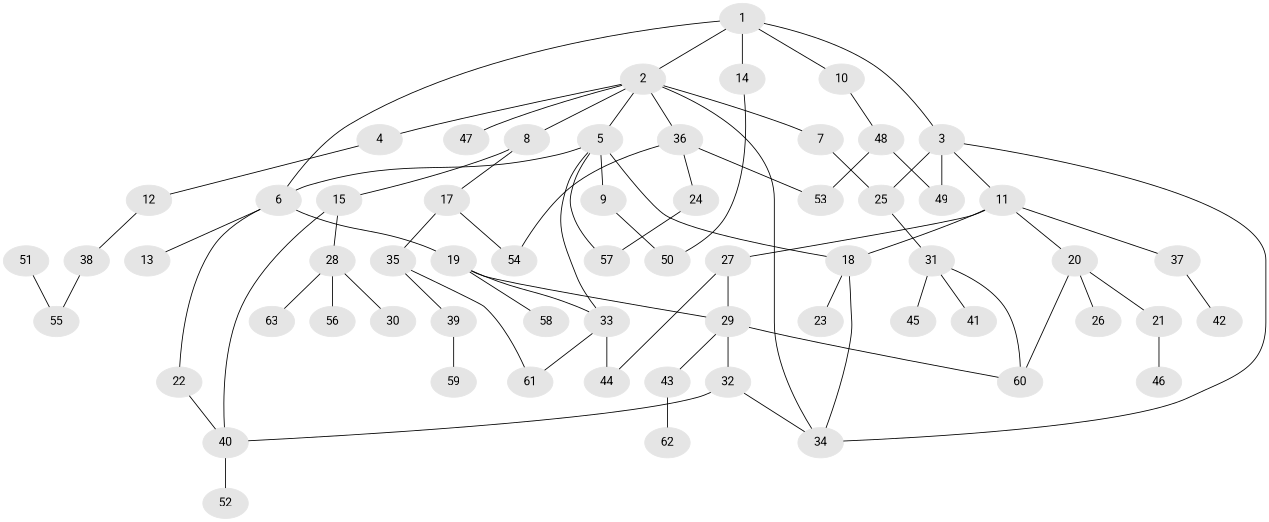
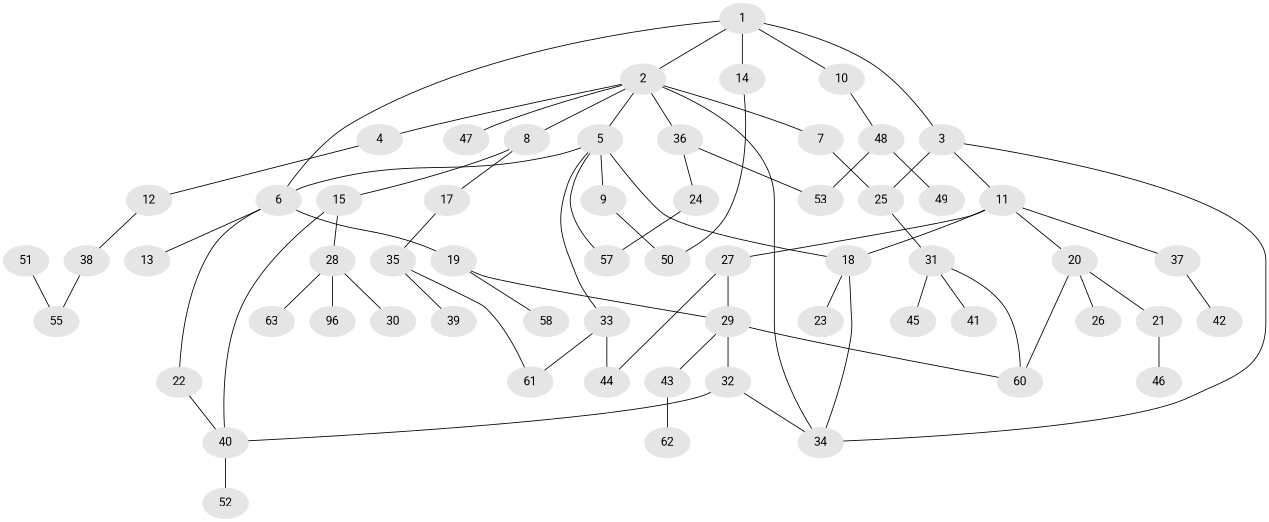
  graph {
    fontname=Roboto
    node [color=gray90 fontname=Roboto style=filled]
    edge [fontname=Roboto]
    1
    2
    3
    6
    10
    14
    4
    5
    7
    8
    34
    36
    47
    11
    25
    49
    13
    19
    22
    48
    50
    12
    9
    18
    33
    57
    15
    17
    24
-   54
    53
    20
    27
    37
    31
    38
    23
    44
    61
    29
    58
    40
    28
    35
    21
    26
    60
    42
    55
-   56
+   56 [label=96]
    30
    63
    52
    51
    39
    32
    43
    46
    41
    45
    62
-   59
    1 -- 2
    1 -- 3
    1 -- 6
    1 -- 10
    1 -- 14
    2 -- 4
    2 -- 5
    2 -- 7
    2 -- 8
    2 -- 34
    2 -- 36
    2 -- 47
    3 -- 34
    3 -- 11
    3 -- 25
-   3 -- 49
    6 -- 13
    6 -- 19
    6 -- 22
    10 -- 48
    14 -- 50
    4 -- 12
    5 -- 6
    5 -- 9
    5 -- 18
    5 -- 33
    5 -- 57
    7 -- 25
    8 -- 15
    8 -- 17
    36 -- 24
-   36 -- 54
    36 -- 53
    11 -- 18
    11 -- 20
    11 -- 27
    11 -- 37
    25 -- 31
-   19 -- 33
    19 -- 29
    19 -- 58
    22 -- 40
    48 -- 49
    48 -- 53
    12 -- 38
    9 -- 50
    18 -- 34
    18 -- 23
    33 -- 44
    33 -- 61
    15 -- 40
    15 -- 28
-   17 -- 54
    17 -- 35
    24 -- 57
    20 -- 21
    20 -- 26
    20 -- 60
    27 -- 44
    27 -- 29
    37 -- 42
    31 -- 60
    31 -- 41
    31 -- 45
    38 -- 55
    29 -- 60
    29 -- 32
    29 -- 43
    40 -- 52
    28 -- 56
    28 -- 30
    28 -- 63
    35 -- 61
    35 -- 39
    21 -- 46
    51 -- 55
-   39 -- 59
    32 -- 34
    32 -- 40
    43 -- 62
  }
